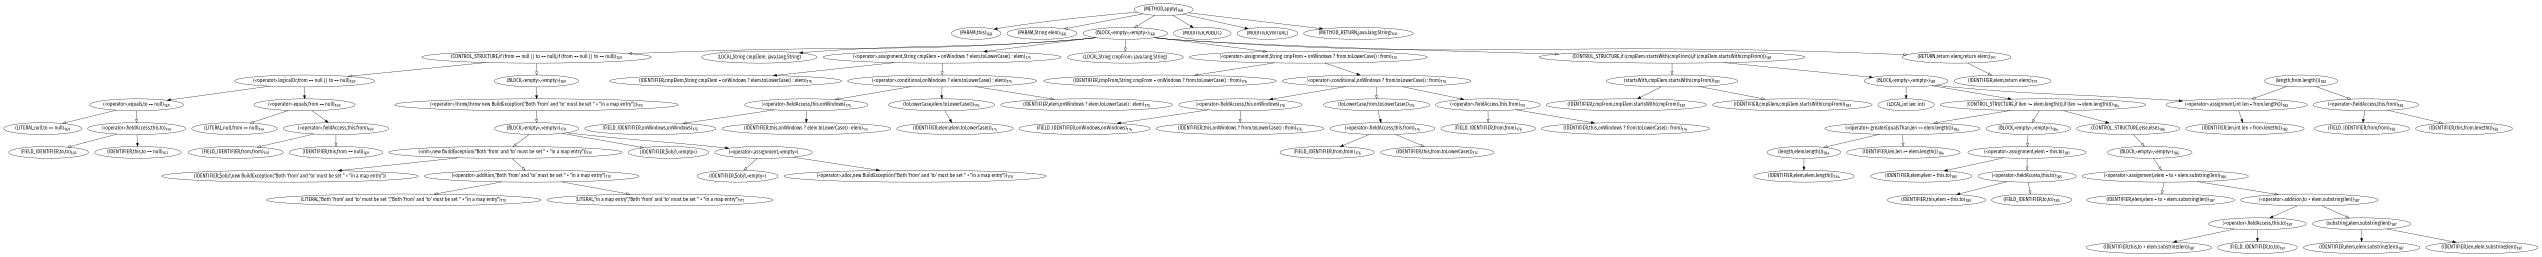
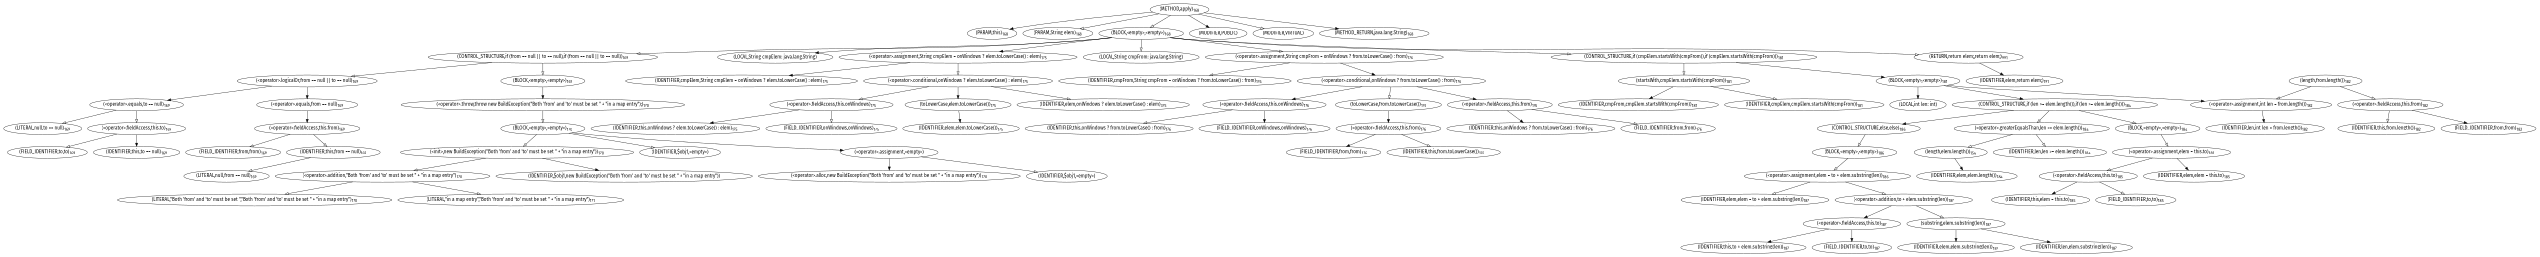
  digraph {
    fontname="Fira Sans"
    node [fontname="Fira Sans"]
    edge [arrowhead=onormal fontname="Fira Sans"]
    n1 [label=<(METHOD,apply)<SUB>168</SUB>>]
    n2 [label=<(PARAM,this)<SUB>168</SUB>>]
    n3 [label=<(PARAM,String elem)<SUB>168</SUB>>]
    n4 [label=<(BLOCK,&lt;empty&gt;,&lt;empty&gt;)<SUB>168</SUB>>]
    n5 [label=<(MODIFIER,PUBLIC)>]
    n6 [label=<(MODIFIER,VIRTUAL)>]
    n7 [label=<(METHOD_RETURN,java.lang.String)<SUB>168</SUB>>]
    n8 [label=<(CONTROL_STRUCTURE,if (from == null || to == null),if (from == null || to == null))<SUB>169</SUB>>]
    n9 [label=<(LOCAL,String cmpElem: java.lang.String)>]
    n10 [label=<(&lt;operator&gt;.assignment,String cmpElem = onWindows ? elem.toLowerCase() : elem)<SUB>175</SUB>>]
    n11 [label=<(LOCAL,String cmpFrom: java.lang.String)>]
    n12 [label=<(&lt;operator&gt;.assignment,String cmpFrom = onWindows ? from.toLowerCase() : from)<SUB>176</SUB>>]
    n13 [label=<(CONTROL_STRUCTURE,if (cmpElem.startsWith(cmpFrom)),if (cmpElem.startsWith(cmpFrom)))<SUB>181</SUB>>]
-   n14 [label=<(RETURN,return elem;,return elem;)<SUB>191</SUB>>]
+   n14 [label=<(RETURN,return elem;,return elem;)<SUB>991</SUB>>]
    n15 [label=<(&lt;operator&gt;.logicalOr,from == null || to == null)<SUB>169</SUB>>]
    n16 [label=<(BLOCK,&lt;empty&gt;,&lt;empty&gt;)<SUB>169</SUB>>]
    n17 [label=<(IDENTIFIER,cmpElem,String cmpElem = onWindows ? elem.toLowerCase() : elem)<SUB>175</SUB>>]
    n18 [label=<(&lt;operator&gt;.conditional,onWindows ? elem.toLowerCase() : elem)<SUB>175</SUB>>]
    n19 [label=<(IDENTIFIER,cmpFrom,String cmpFrom = onWindows ? from.toLowerCase() : from)<SUB>176</SUB>>]
    n20 [label=<(&lt;operator&gt;.conditional,onWindows ? from.toLowerCase() : from)<SUB>176</SUB>>]
    n21 [label=<(startsWith,cmpElem.startsWith(cmpFrom))<SUB>181</SUB>>]
    n22 [label=<(BLOCK,&lt;empty&gt;,&lt;empty&gt;)<SUB>181</SUB>>]
    n23 [label=<(IDENTIFIER,elem,return elem;)<SUB>191</SUB>>]
    n24 [label=<(&lt;operator&gt;.equals,from == null)<SUB>169</SUB>>]
    n25 [label=<(&lt;operator&gt;.equals,to == null)<SUB>169</SUB>>]
    n26 [label=<(&lt;operator&gt;.throw,throw new BuildException(&quot;Both 'from' and 'to' must be set &quot; + &quot;in a map entry&quot;);)<SUB>170</SUB>>]
    n27 [label=<(&lt;operator&gt;.fieldAccess,this.from)<SUB>169</SUB>>]
    n28 [label=<(LITERAL,null,from == null)<SUB>169</SUB>>]
    n29 [label=<(&lt;operator&gt;.fieldAccess,this.to)<SUB>169</SUB>>]
    n30 [label=<(LITERAL,null,to == null)<SUB>169</SUB>>]
    n31 [label=<(IDENTIFIER,this,from == null)<SUB>169</SUB>>]
    n32 [label=<(FIELD_IDENTIFIER,from,from)<SUB>169</SUB>>]
-   n33 [label=<(IDENTIFIER,this,to == null)<SUB>162</SUB>>]
+   n33 [label=<(IDENTIFIER,this,to == null)<SUB>169</SUB>>]
    n34 [label=<(FIELD_IDENTIFIER,to,to)<SUB>169</SUB>>]
    n35 [label=<(BLOCK,&lt;empty&gt;,&lt;empty&gt;)<SUB>170</SUB>>]
    n36 [label=<(&lt;operator&gt;.assignment,&lt;empty&gt;)>]
    n37 [label=<(&lt;init&gt;,new BuildException(&quot;Both 'from' and 'to' must be set &quot; + &quot;in a map entry&quot;))<SUB>170</SUB>>]
    n38 [label=<(IDENTIFIER,$obj1,&lt;empty&gt;)>]
    n39 [label=<(IDENTIFIER,$obj1,&lt;empty&gt;)>]
    n40 [label=<(&lt;operator&gt;.alloc,new BuildException(&quot;Both 'from' and 'to' must be set &quot; + &quot;in a map entry&quot;))<SUB>170</SUB>>]
    n41 [label=<(IDENTIFIER,$obj1,new BuildException(&quot;Both 'from' and 'to' must be set &quot; + &quot;in a map entry&quot;))>]
    n42 [label=<(&lt;operator&gt;.addition,&quot;Both 'from' and 'to' must be set &quot; + &quot;in a map entry&quot;)<SUB>170</SUB>>]
    n43 [label=<(LITERAL,&quot;Both 'from' and 'to' must be set &quot;,&quot;Both 'from' and 'to' must be set &quot; + &quot;in a map entry&quot;)<SUB>170</SUB>>]
    n44 [label=<(LITERAL,&quot;in a map entry&quot;,&quot;Both 'from' and 'to' must be set &quot; + &quot;in a map entry&quot;)<SUB>171</SUB>>]
    n45 [label=<(&lt;operator&gt;.fieldAccess,this.onWindows)<SUB>175</SUB>>]
    n46 [label=<(toLowerCase,elem.toLowerCase())<SUB>175</SUB>>]
-   n47 [label=<(IDENTIFIER,elem,onWindows ? elem.toLowerCase() : elem)<SUB>175</SUB>>]
+   n47 [label=<(IDENTIFIER,elem,onWindows ? elem.toLowerCase() : elem)<SUB>375</SUB>>]
    n48 [label=<(IDENTIFIER,this,onWindows ? elem.toLowerCase() : elem)<SUB>175</SUB>>]
    n49 [label=<(FIELD_IDENTIFIER,onWindows,onWindows)<SUB>175</SUB>>]
    n50 [label=<(IDENTIFIER,elem,elem.toLowerCase())<SUB>175</SUB>>]
    n51 [label=<(&lt;operator&gt;.fieldAccess,this.onWindows)<SUB>176</SUB>>]
    n52 [label=<(toLowerCase,from.toLowerCase())<SUB>176</SUB>>]
    n53 [label=<(&lt;operator&gt;.fieldAccess,this.from)<SUB>176</SUB>>]
    n54 [label=<(IDENTIFIER,this,onWindows ? from.toLowerCase() : from)<SUB>176</SUB>>]
    n55 [label=<(FIELD_IDENTIFIER,onWindows,onWindows)<SUB>176</SUB>>]
    n56 [label=<(&lt;operator&gt;.fieldAccess,this.from)<SUB>176</SUB>>]
    n57 [label=<(IDENTIFIER,this,onWindows ? from.toLowerCase() : from)<SUB>176</SUB>>]
    n58 [label=<(FIELD_IDENTIFIER,from,from)<SUB>176</SUB>>]
    n59 [label=<(IDENTIFIER,this,from.toLowerCase())<SUB>176</SUB>>]
    n60 [label=<(FIELD_IDENTIFIER,from,from)<SUB>176</SUB>>]
    n61 [label=<(IDENTIFIER,cmpElem,cmpElem.startsWith(cmpFrom))<SUB>181</SUB>>]
    n62 [label=<(IDENTIFIER,cmpFrom,cmpElem.startsWith(cmpFrom))<SUB>181</SUB>>]
    n63 [label=<(LOCAL,int len: int)>]
    n64 [label=<(&lt;operator&gt;.assignment,int len = from.length())<SUB>182</SUB>>]
    n65 [label=<(CONTROL_STRUCTURE,if (len &gt;= elem.length()),if (len &gt;= elem.length()))<SUB>184</SUB>>]
    n66 [label=<(IDENTIFIER,len,int len = from.length())<SUB>182</SUB>>]
    n67 [label=<(&lt;operator&gt;.greaterEqualsThan,len &gt;= elem.length())<SUB>184</SUB>>]
    n68 [label=<(BLOCK,&lt;empty&gt;,&lt;empty&gt;)<SUB>184</SUB>>]
    n69 [label=<(CONTROL_STRUCTURE,else,else)<SUB>186</SUB>>]
    n70 [label=<(length,from.length())<SUB>182</SUB>>]
    n71 [label=<(&lt;operator&gt;.fieldAccess,this.from)<SUB>182</SUB>>]
    n72 [label=<(IDENTIFIER,this,from.length())<SUB>182</SUB>>]
    n73 [label=<(FIELD_IDENTIFIER,from,from)<SUB>182</SUB>>]
    n74 [label=<(IDENTIFIER,len,len &gt;= elem.length())<SUB>184</SUB>>]
-   n75 [label=<(length,elem.length())<SUB>184</SUB>>]
+   n75 [label=<(length,elem.length())<SUB>154</SUB>>]
    n76 [label=<(&lt;operator&gt;.assignment,elem = this.to)<SUB>181</SUB>>]
    n77 [label=<(BLOCK,&lt;empty&gt;,&lt;empty&gt;)<SUB>186</SUB>>]
    n78 [label=<(IDENTIFIER,elem,elem.length())<SUB>184</SUB>>]
    n79 [label=<(IDENTIFIER,elem,elem = this.to)<SUB>185</SUB>>]
    n80 [label=<(&lt;operator&gt;.fieldAccess,this.to)<SUB>185</SUB>>]
    n81 [label=<(IDENTIFIER,this,elem = this.to)<SUB>185</SUB>>]
    n82 [label=<(FIELD_IDENTIFIER,to,to)<SUB>185</SUB>>]
    n83 [label=<(&lt;operator&gt;.assignment,elem = to + elem.substring(len))<SUB>186</SUB>>]
    n84 [label=<(IDENTIFIER,elem,elem = to + elem.substring(len))<SUB>187</SUB>>]
    n85 [label=<(&lt;operator&gt;.addition,to + elem.substring(len))<SUB>187</SUB>>]
    n86 [label=<(&lt;operator&gt;.fieldAccess,this.to)<SUB>187</SUB>>]
    n87 [label=<(substring,elem.substring(len))<SUB>187</SUB>>]
    n88 [label=<(IDENTIFIER,this,to + elem.substring(len))<SUB>187</SUB>>]
    n89 [label=<(FIELD_IDENTIFIER,to,to)<SUB>187</SUB>>]
    n90 [label=<(IDENTIFIER,elem,elem.substring(len))<SUB>187</SUB>>]
    n91 [label=<(IDENTIFIER,len,elem.substring(len))<SUB>187</SUB>>]
    n1 -> n2 [arrowhead=normal]
    n1 -> n3
    n1 -> n4
    n1 -> n5 [arrowhead=normal]
-   n1 -> n6 [arrowhead=normal]
+   n1 -> n6
    n1 -> n7 [arrowhead=normal]
    n4 -> n8
    n4 -> n9 [arrowhead=normal]
    n4 -> n10 [arrowhead=normal]
    n4 -> n11
    n4 -> n12
    n4 -> n13
    n4 -> n14
    n8 -> n15
    n8 -> n16
    n10 -> n17 [arrowhead=normal]
    n10 -> n18
    n12 -> n19
    n12 -> n20 [arrowhead=normal]
    n13 -> n21
    n13 -> n22 [arrowhead=normal]
-   n14 -> n23
+   n14 -> n23 [arrowhead=normal]
    n15 -> n24 [arrowhead=normal]
    n15 -> n25 [arrowhead=normal]
    n16 -> n26 [arrowhead=normal]
    n18 -> n45
    n18 -> n46 [arrowhead=normal]
    n18 -> n47
    n20 -> n51 [arrowhead=normal]
    n20 -> n52
    n20 -> n53 [arrowhead=normal]
    n21 -> n61
    n21 -> n62 [arrowhead=normal]
    n22 -> n63 [arrowhead=normal]
    n22 -> n64 [arrowhead=normal]
    n22 -> n65 [arrowhead=normal]
    n24 -> n27 [arrowhead=normal]
-   n24 -> n28
+   n31 -> n28
    n25 -> n29
    n25 -> n30
    n26 -> n35
    n27 -> n31
    n27 -> n32
    n29 -> n33 [arrowhead=normal]
    n29 -> n34
    n35 -> n36 [arrowhead=normal]
    n35 -> n37
    n35 -> n38
    n36 -> n39
    n36 -> n40 [arrowhead=normal]
    n37 -> n41 [arrowhead=normal]
    n37 -> n42
    n42 -> n43
    n42 -> n44
    n45 -> n48 [arrowhead=normal]
    n45 -> n49
    n46 -> n50 [arrowhead=normal]
    n51 -> n54
    n51 -> n55 [arrowhead=normal]
    n52 -> n56 [arrowhead=normal]
    n53 -> n57 [arrowhead=normal]
    n53 -> n58
    n56 -> n59
    n56 -> n60 [arrowhead=normal]
    n64 -> n66 [arrowhead=normal]
    n65 -> n67
    n65 -> n68
    n65 -> n69 [arrowhead=normal]
    n67 -> n74
    n67 -> n75
    n68 -> n76
    n69 -> n77
    n70 -> n64
    n70 -> n71
    n71 -> n72
    n71 -> n73 [arrowhead=normal]
    n75 -> n78 [arrowhead=normal]
    n76 -> n79 [arrowhead=normal]
    n76 -> n80
    n77 -> n83
    n80 -> n81 [arrowhead=normal]
    n80 -> n82
    n83 -> n84
    n83 -> n85
    n85 -> n86 [arrowhead=normal]
    n85 -> n87
    n86 -> n88 [arrowhead=normal]
    n86 -> n89 [arrowhead=normal]
    n87 -> n90 [arrowhead=normal]
    n87 -> n91 [arrowhead=normal]
  }
